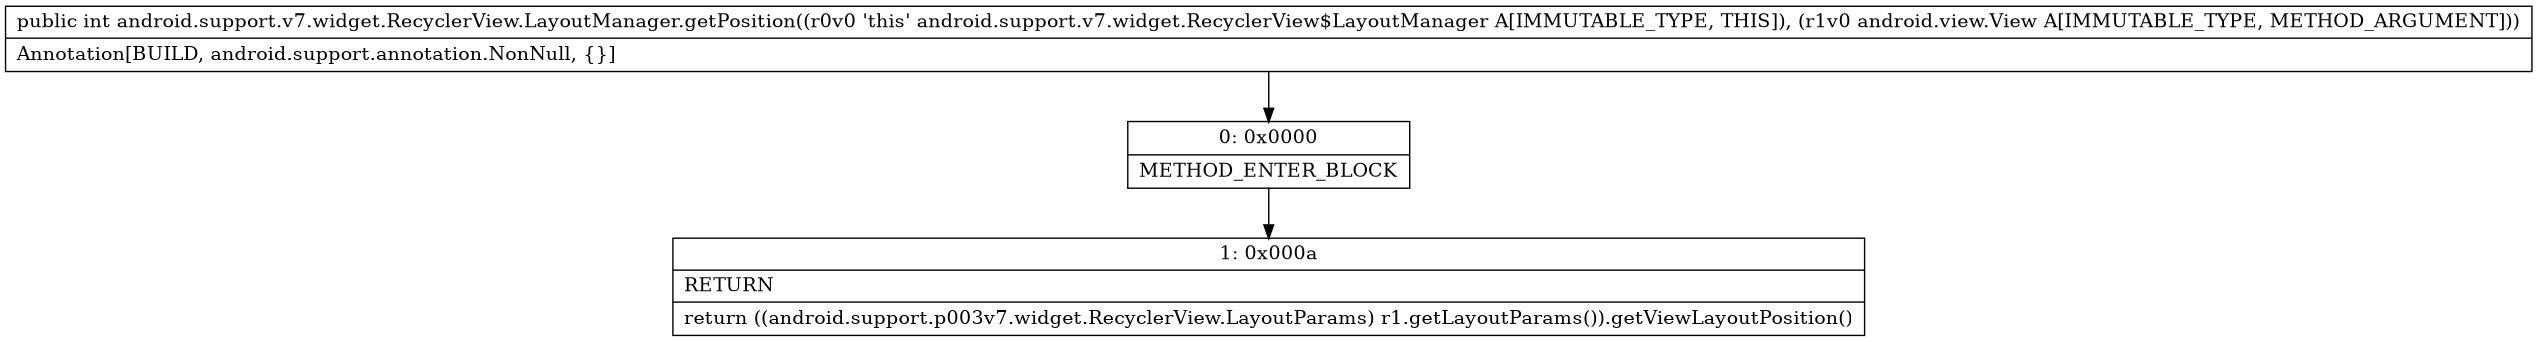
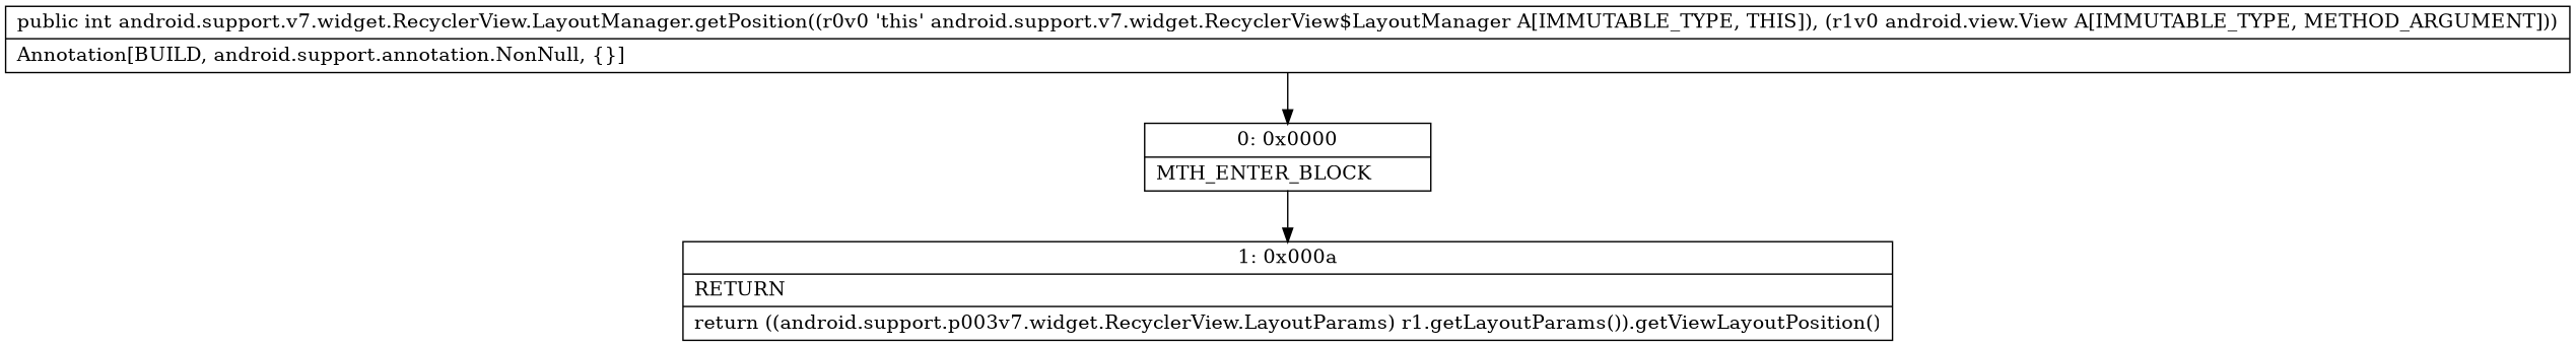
  digraph {
    node [shape=record]
-   n1 [label="{0\:\ 0x0000|METHOD_ENTER_BLOCK\l}"]
+   n1 [label="{0\:\ 0x0000|MTH_ENTER_BLOCK\l}"]
    n2 [label="{1\:\ 0x000a|RETURN\l|return ((android.support.p003v7.widget.RecyclerView.LayoutParams) r1.getLayoutParams()).getViewLayoutPosition()\l}"]
    n3 [label="{public int android.support.v7.widget.RecyclerView.LayoutManager.getPosition((r0v0 'this' android.support.v7.widget.RecyclerView$LayoutManager A[IMMUTABLE_TYPE, THIS]), (r1v0 android.view.View A[IMMUTABLE_TYPE, METHOD_ARGUMENT]))  | Annotation[BUILD, android.support.annotation.NonNull, \{\}]\l}"]
    n1 -> n2
    n3 -> n1
  }
